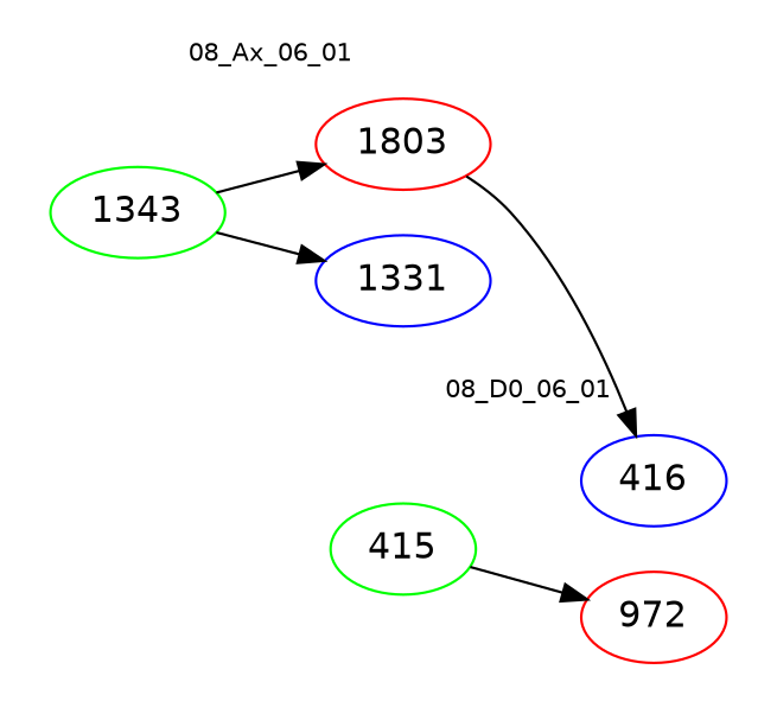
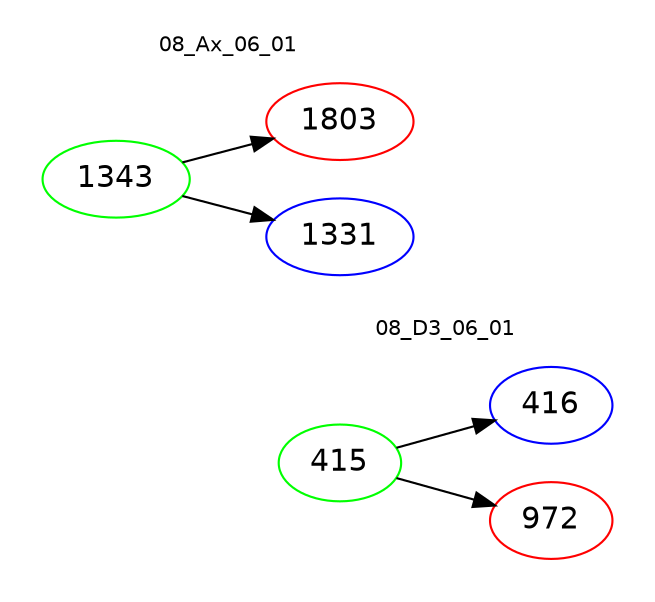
  digraph {
    fontname="DejaVu Sans"
    rankdir=LR
    node [color=green fontname="DejaVu Sans"]
    edge [color=black fontname="DejaVu Sans"]
    n1 [label=1343]
    n2 [color=blue label=1331]
    n3 [color=red label=1803]
    n4 [label=415]
    n5 [color=blue label=416]
    n6 [color=red label=972]
    subgraph cluster_1 {
      color=white
      fontsize=10
      label="08_Ax_06_01"
      n1
      n2
      n3
    }
    subgraph cluster_2 {
      color=white
      fontsize=10
-     label="08_D0_06_01"
+     label="08_D3_06_01"
      n4
      n5
      n6
    }
    n1 -> n2
    n1 -> n3
-   n3 -> n5
+   n4 -> n5
    n4 -> n6
  }
